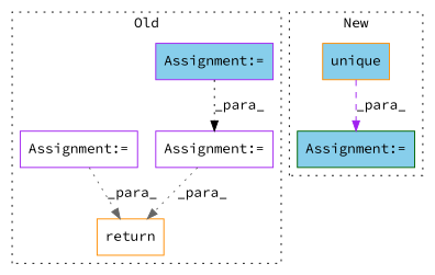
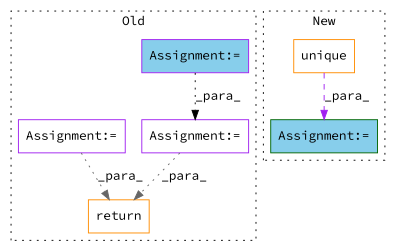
  digraph {
    fontname="Source Code Pro"
    node [a=7 l=1 shape=box style=filled fillcolor=white color=purple fontname="Source Code Pro"]
    edge [color=gray40 style=dotted fontname="Source Code Pro"]
    n1 [a=41 l=7 label=return s=2478 color=darkorange]
    n2 [label="Assignment:=" s=2108]
    n3 [l=32 label="Assignment:=" s=2205 fillcolor=skyblue]
    n4 [label="Assignment:=" s=2071]
-   n5 [a=32 l="7,1" label=unique s="2238,2253" fillcolor=skyblue color=darkorange]
+   n5 [a=32 l="7,1" label=unique s="2238,2253" color=darkorange]
    n6 [label="Assignment:=" s=2220 fillcolor=skyblue color=darkgreen]
    subgraph cluster_1 {
      label=Old
      style=dotted
      n1
      n2
      n3
      n4
    }
    subgraph cluster_2 {
      label=New
      style=dotted
      n5
      n6
    }
    n2 -> n1 [label=_para_]
    n3 -> n2 [label=_para_ color=black]
    n4 -> n1 [label=_para_]
    n5 -> n6 [label=_para_ color=purple style=dashed]
  }
